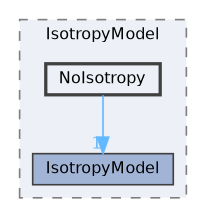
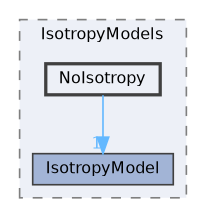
  digraph {
    compound=true
    node [color=grey25 fontname=Helvetica fontsize=10 shape=box]
    n1 [fillcolor="#a2b4d6" height=0.2 label=IsotropyModel style=filled width=0.4]
    n2 [fillcolor="#edf0f7" height=0.2 label=NoIsotropy style="filled,bold" width=0.4]
    subgraph cluster_1 {
      bgcolor="#edf0f7"
      fontname=Helvetica
      fontsize=10
-     label=IsotropyModel
+     label=IsotropyModels
      pencolor=grey50
      style="filled,dashed"
      n1
      n2
    }
    n2 -> n1 [color=steelblue1 fontcolor=steelblue1 fontname=Helvetica fontsize=10 headlabel=1 labeldistance=1.5 labelfontname=Helvetica labelfontsize=10]
  }
